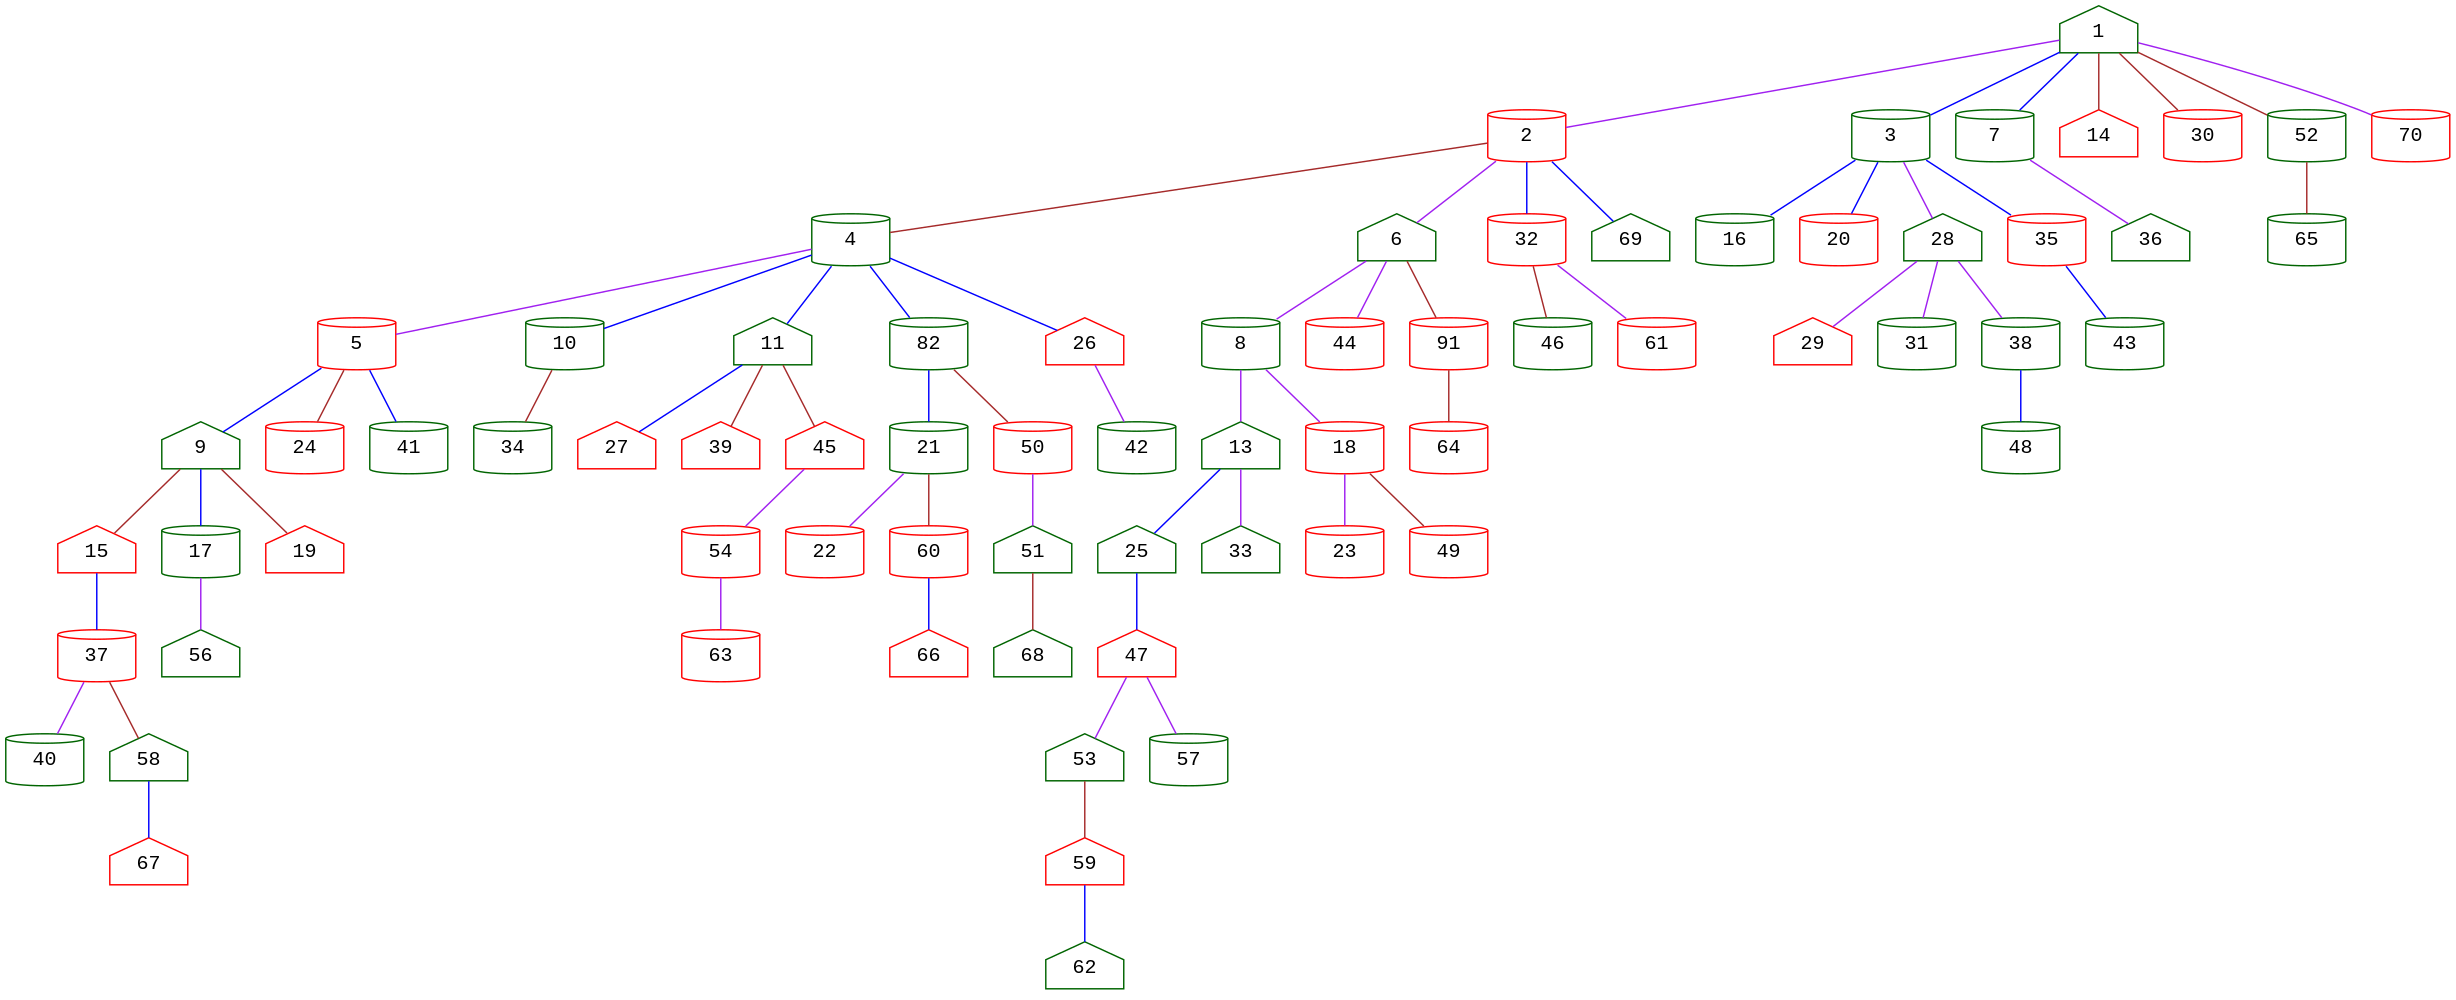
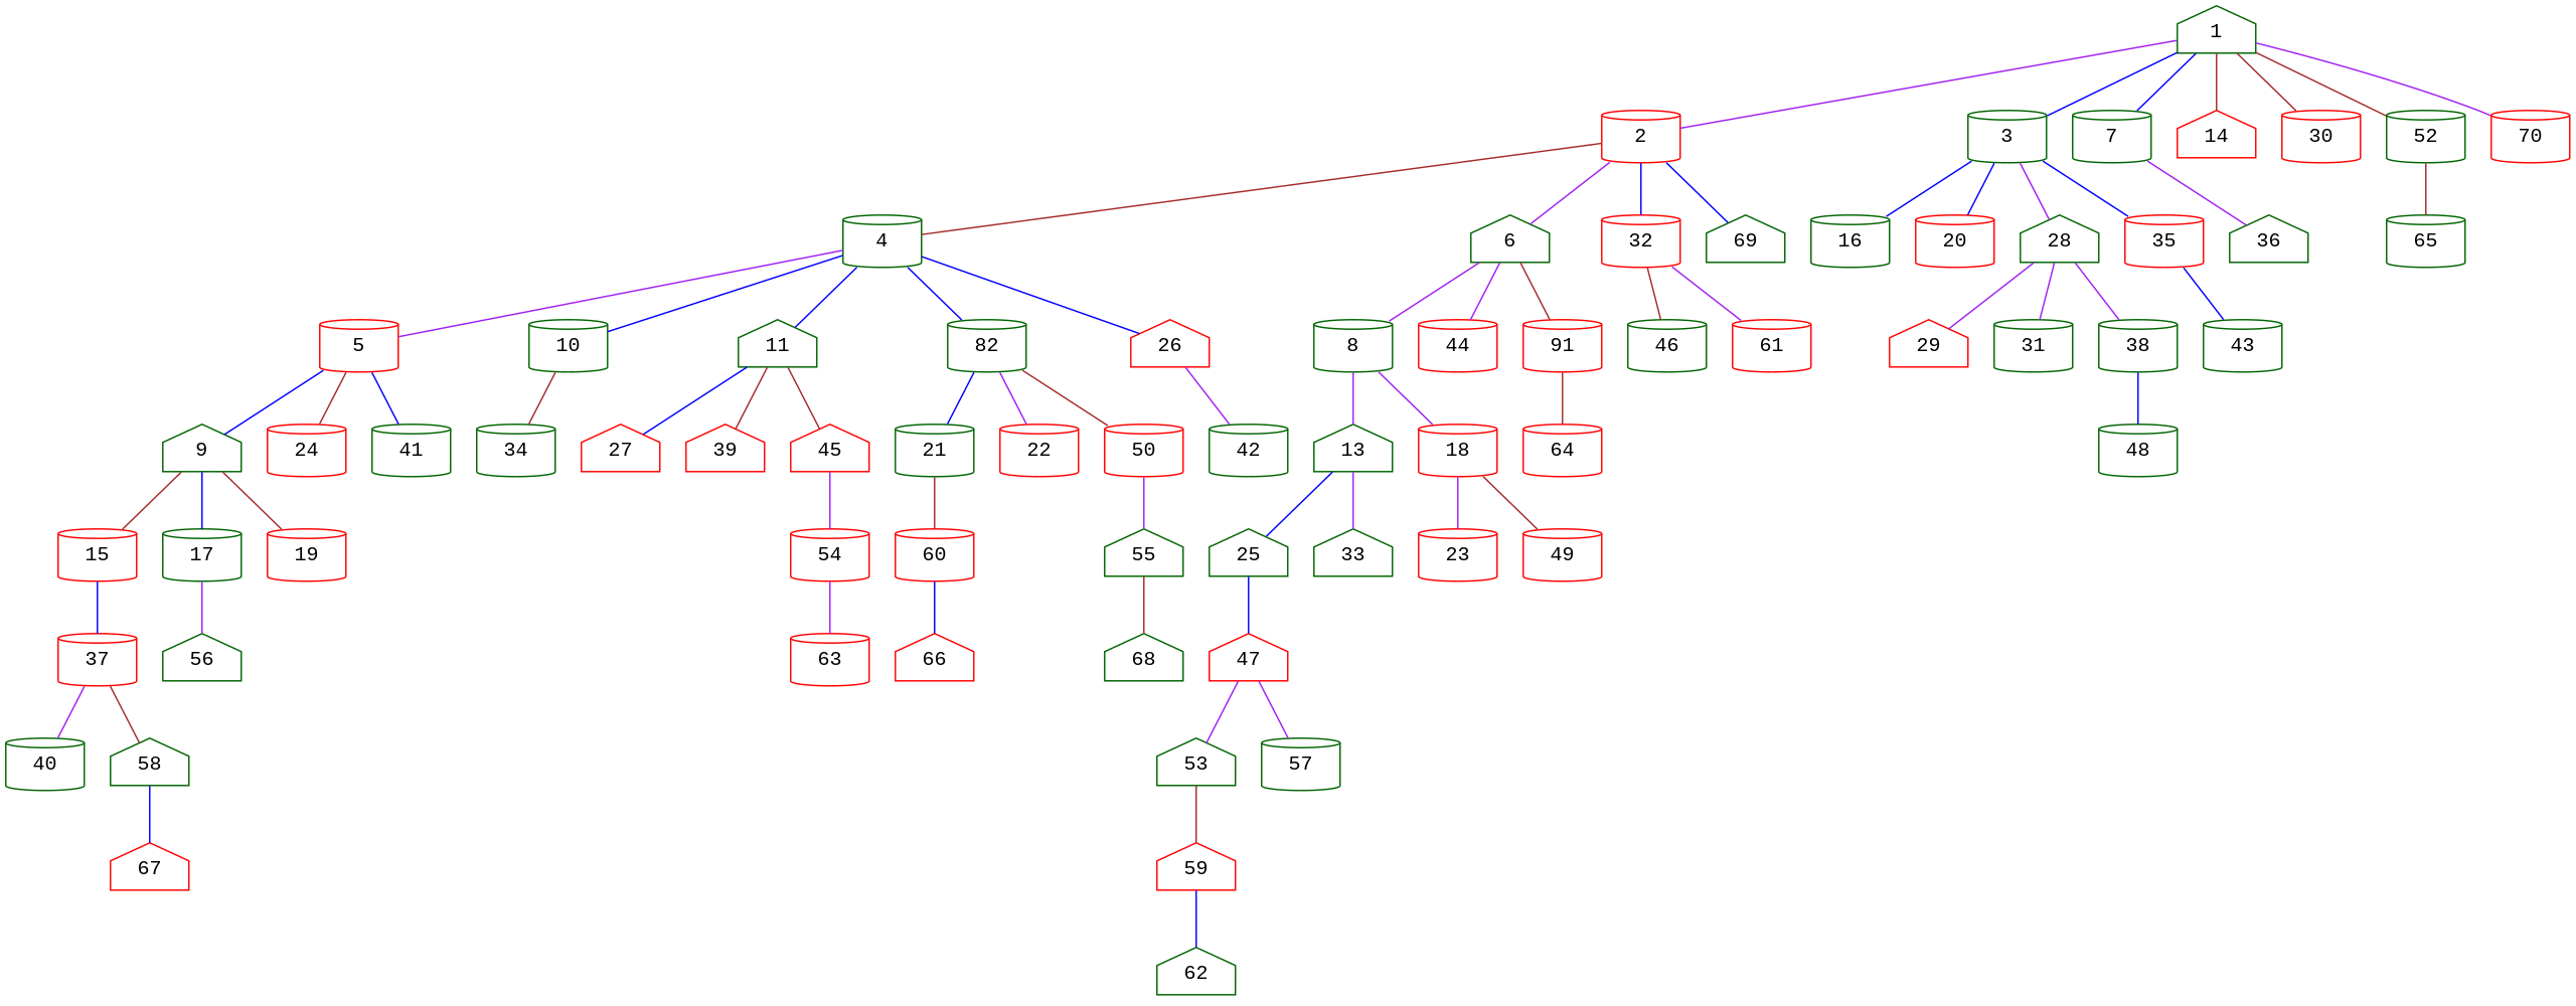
  graph {
    fontname="Liberation Mono"
    node [color=darkgreen fontname="Liberation Mono" shape=cylinder]
    edge [color=purple fontname="Liberation Mono"]
    1 [shape=house]
    2 [color=red]
    3
    7
    14 [color=red shape=house]
    30 [color=red]
    52
    70 [color=red]
    4
    6 [shape=house]
    32 [color=red]
    69 [shape=house]
    16
    20 [color=red]
    28 [shape=house]
    35 [color=red]
    36 [shape=house]
    65
    5 [color=red]
    10
    11 [shape=house]
    n22 [label=82]
    26 [color=red shape=house]
    8
    44 [color=red]
    n26 [color=red label=91]
    46
    61 [color=red]
    29 [color=red shape=house]
    31
    38
    43
    9 [shape=house]
    24 [color=red]
    41
    34
    27 [color=red shape=house]
    39 [color=red shape=house]
    45 [color=red shape=house]
    21
    22 [color=red]
    50 [color=red]
    42
    13 [shape=house]
    18 [color=red]
    64 [color=red]
    48
-   15 [color=red shape=house]
+   15 [color=red]
    17
-   19 [color=red shape=house]
+   19 [color=red]
    54 [color=red]
    60 [color=red]
-   55 [shape=house label=51]
+   55 [shape=house]
    37 [color=red]
    56 [shape=house]
    25 [shape=house]
    33 [shape=house]
    23 [color=red]
    49 [color=red]
    47 [color=red shape=house]
    40
    58 [shape=house]
    63 [color=red]
    66 [color=red shape=house]
    68 [shape=house]
    53 [shape=house]
    57
    67 [color=red shape=house]
    59 [color=red shape=house]
    62 [shape=house]
    1 -- 2
    1 -- 3 [color=blue]
    1 -- 7 [color=blue]
    1 -- 14 [color=brown]
    1 -- 30 [color=brown]
    1 -- 52 [color=brown]
    1 -- 70
    2 -- 4 [color=brown]
    2 -- 6
    2 -- 32 [color=blue]
    2 -- 69 [color=blue]
    3 -- 16 [color=blue]
    3 -- 20 [color=blue]
    3 -- 28
    3 -- 35 [color=blue]
    7 -- 36
    52 -- 65 [color=brown]
    4 -- 5
    4 -- 10 [color=blue]
    4 -- 11 [color=blue]
    4 -- n22 [color=blue]
    4 -- 26 [color=blue]
    6 -- 8
    6 -- 44
    6 -- n26 [color=brown]
    32 -- 46 [color=brown]
    32 -- 61
    28 -- 29
    28 -- 31
    28 -- 38
    35 -- 43 [color=blue]
    5 -- 9 [color=blue]
    5 -- 24 [color=brown]
    5 -- 41 [color=blue]
    10 -- 34 [color=brown]
    11 -- 27 [color=blue]
    11 -- 39 [color=brown]
    11 -- 45 [color=brown]
    n22 -- 21 [color=blue]
-   21 -- 22
+   n22 -- 22
    n22 -- 50 [color=brown]
    26 -- 42
    8 -- 13
    8 -- 18
    n26 -- 64 [color=brown]
    38 -- 48 [color=blue]
    9 -- 15 [color=brown]
    9 -- 17 [color=blue]
    9 -- 19 [color=brown]
    45 -- 54
    21 -- 60 [color=brown]
    50 -- 55
    13 -- 25 [color=blue]
    13 -- 33
    18 -- 23
    18 -- 49 [color=brown]
    15 -- 37 [color=blue]
    17 -- 56
    54 -- 63
    60 -- 66 [color=blue]
    55 -- 68 [color=brown]
    37 -- 40
    37 -- 58 [color=brown]
    25 -- 47 [color=blue]
    47 -- 53
    47 -- 57
    58 -- 67 [color=blue]
    53 -- 59 [color=brown]
    59 -- 62 [color=blue]
  }
